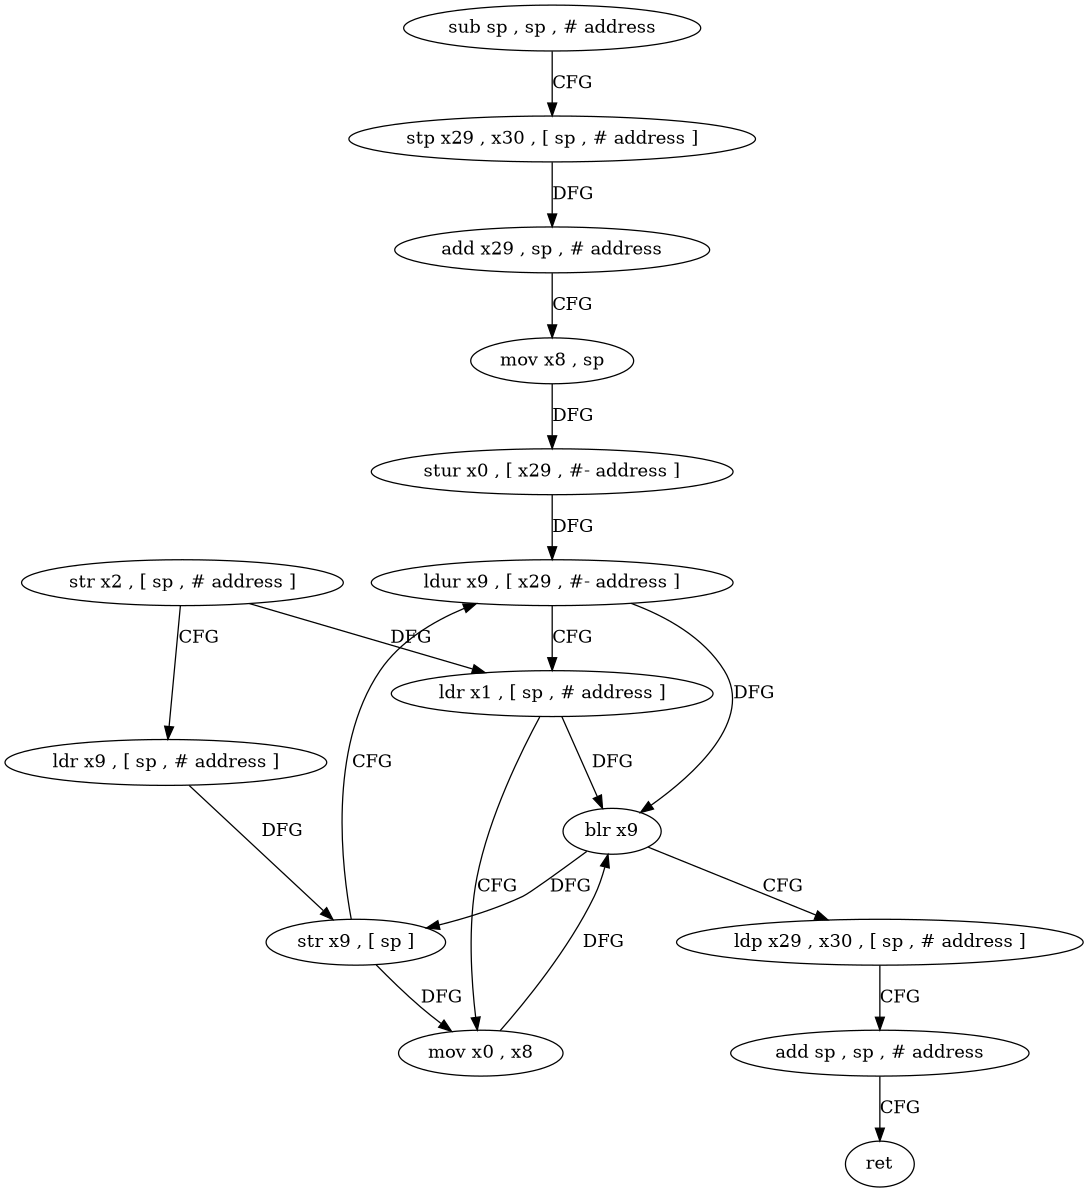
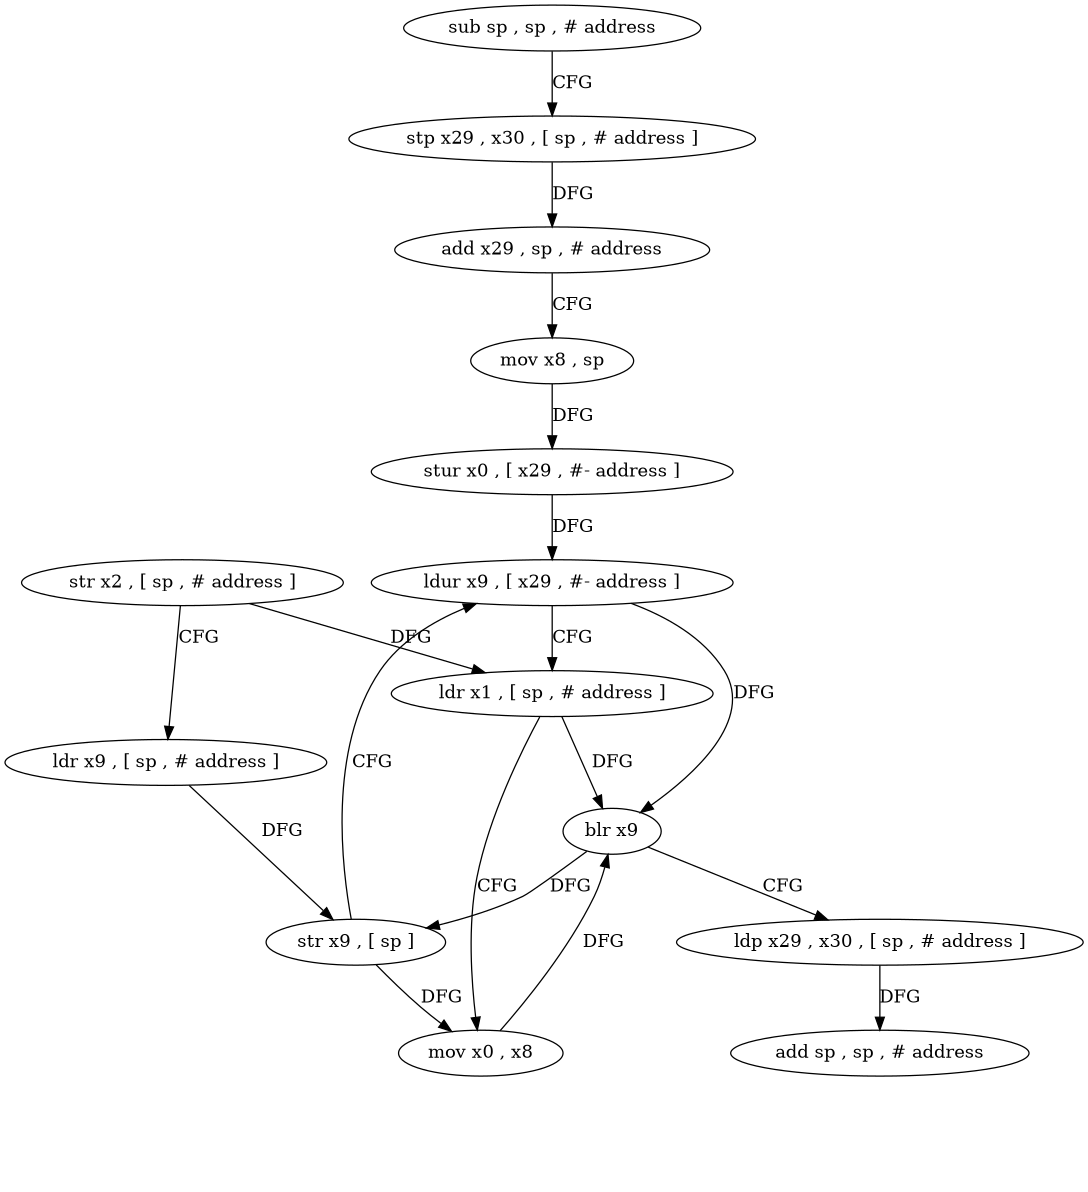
  digraph {
    n1 [label="sub sp , sp , # address"]
    n2 [label="stp x29 , x30 , [ sp , # address ]"]
    n3 [label="add x29 , sp , # address"]
    n4 [label="mov x8 , sp"]
    n5 [label="stur x0 , [ x29 , #- address ]"]
    n6 [label="ldur x9 , [ x29 , #- address ]"]
    n7 [label="ldr x1 , [ sp , # address ]"]
    n8 [label="blr x9"]
    n9 [label="str x2 , [ sp , # address ]"]
    n10 [label="ldr x9 , [ sp , # address ]"]
    n11 [label="str x9 , [ sp ]"]
    n12 [label="mov x0 , x8"]
    n13 [label="ldp x29 , x30 , [ sp , # address ]"]
    n14 [label="add sp , sp , # address"]
-   n15 [label=ret]
    n1 -> n2 [label=CFG]
    n2 -> n3 [label=DFG]
    n3 -> n4 [label=CFG]
    n4 -> n5 [label=DFG]
    n5 -> n6 [label=DFG]
    n6 -> n7 [label=CFG]
    n6 -> n8 [label=DFG]
    n7 -> n8 [label=DFG]
    n7 -> n12 [label=CFG]
    n8 -> n11 [label=DFG]
    n8 -> n13 [label=CFG]
    n9 -> n7 [label=DFG]
    n9 -> n10 [label=CFG]
    n10 -> n11 [label=DFG]
    n11 -> n6 [label=CFG]
    n11 -> n12 [label=DFG]
    n12 -> n8 [label=DFG]
-   n13 -> n14 [label=CFG]
-   n14 -> n15 [label=CFG]
+   n13 -> n14 [label=DFG]
  }
